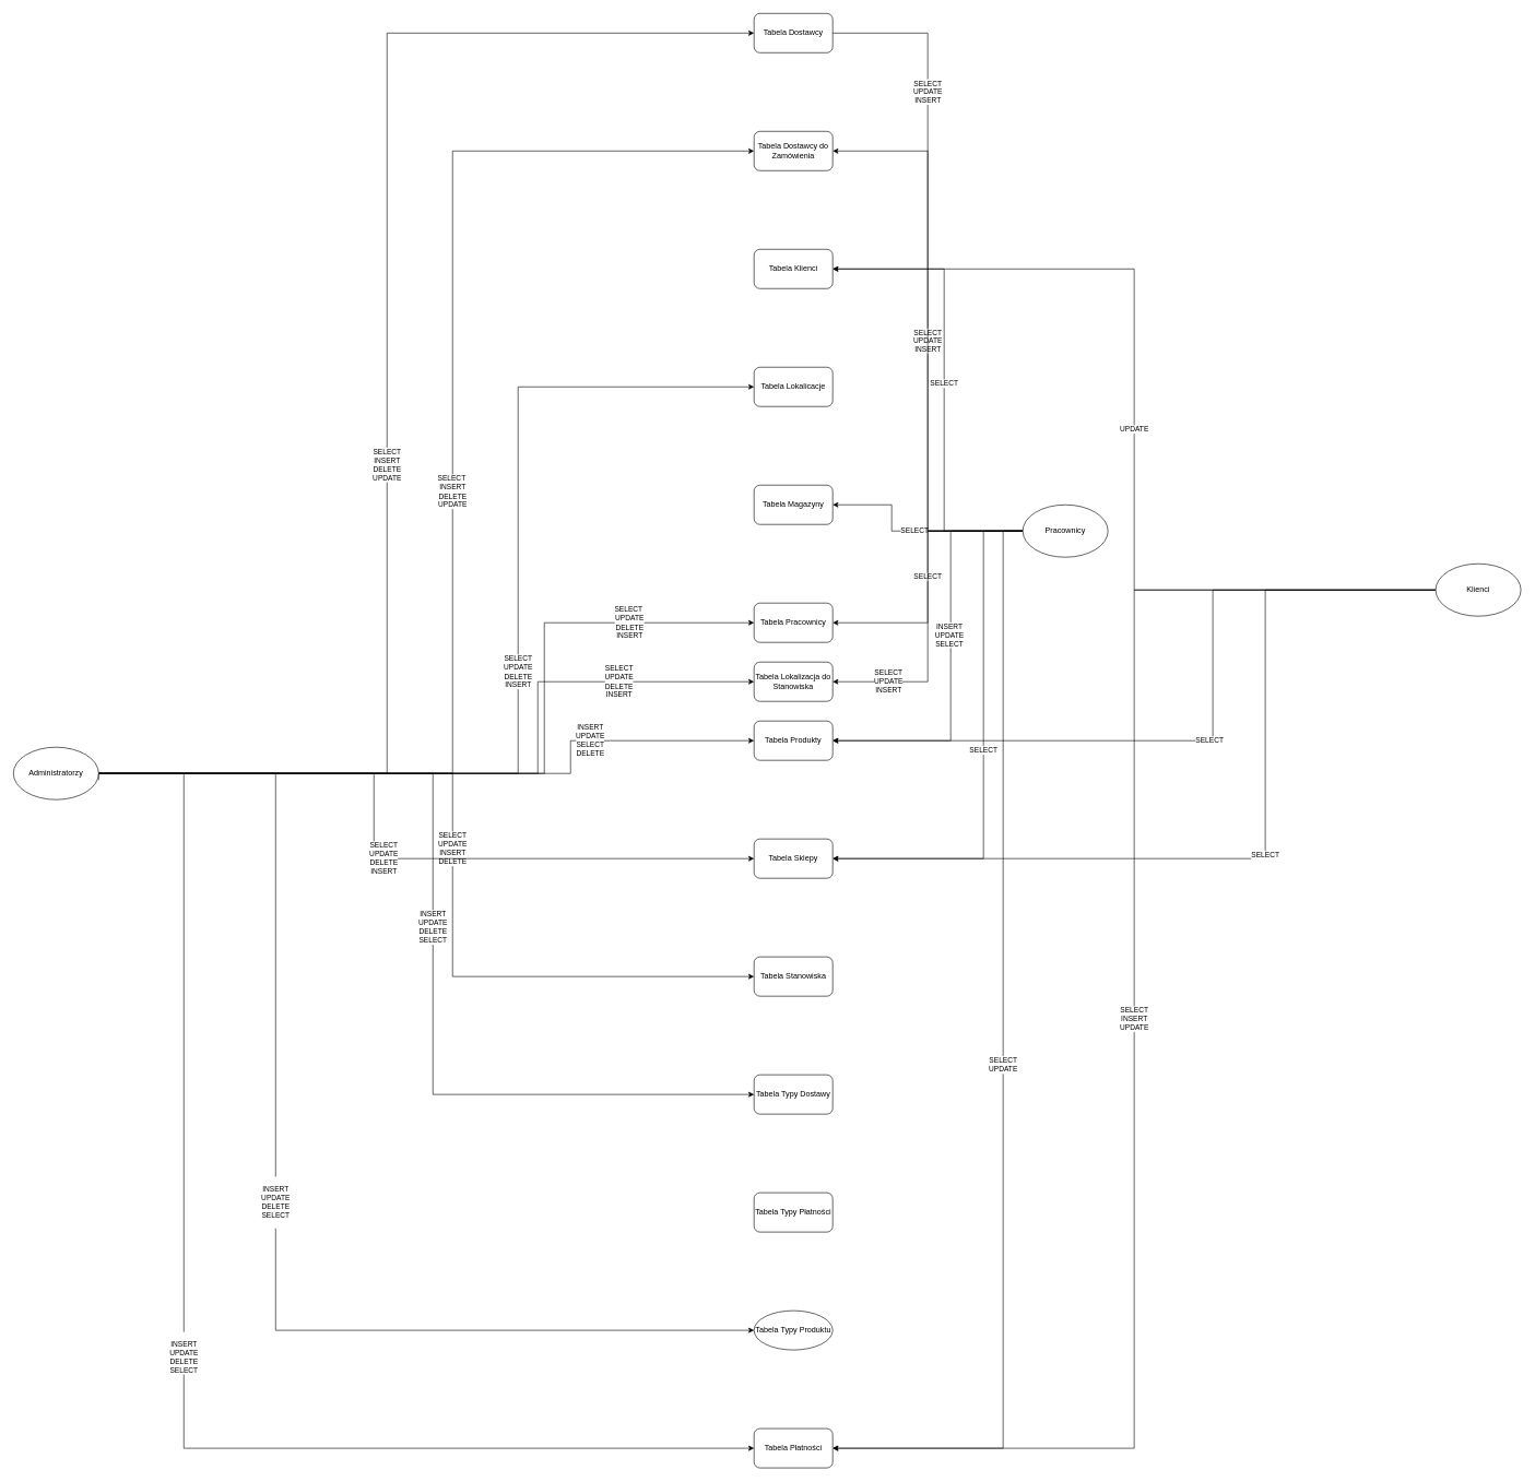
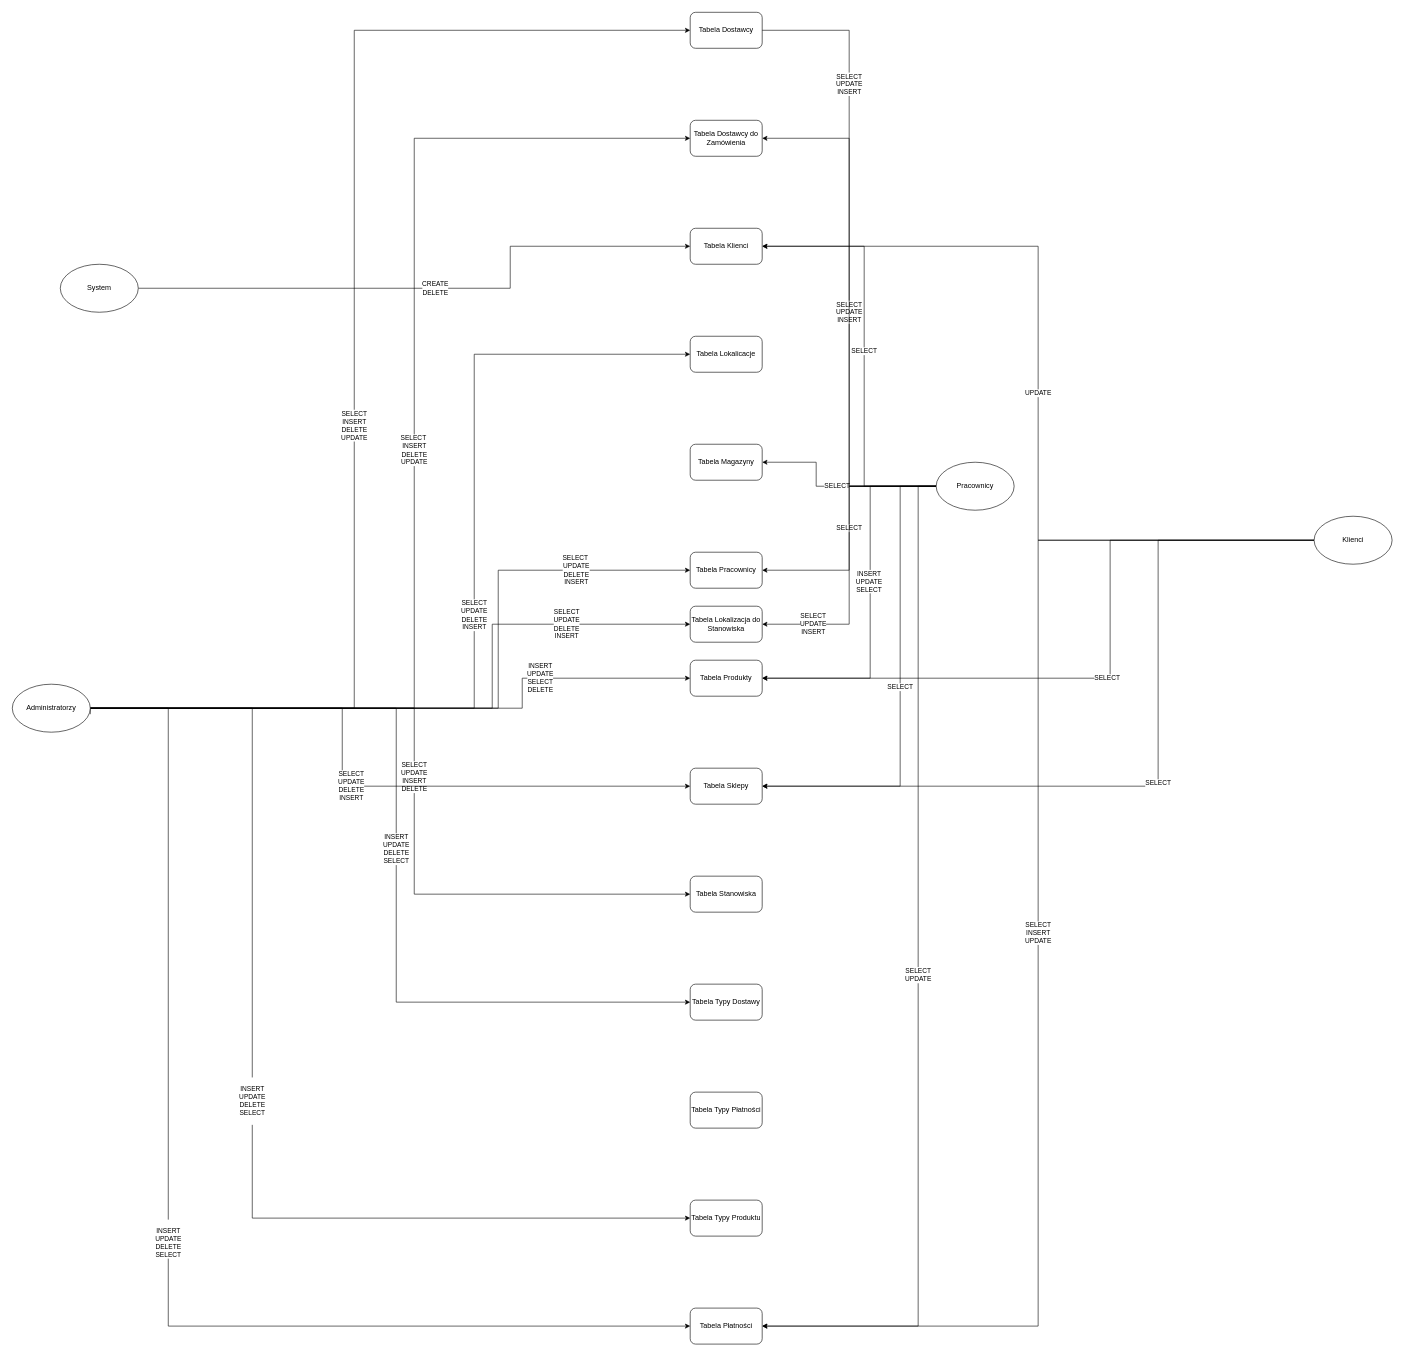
  <mxCell id="0" />
  <mxCell id="1" parent="0" />
  <mxCell id="2" value="SELECT&lt;br&gt;INSERT&lt;br&gt;DELETE&lt;br&gt;UPDATE" style="edgeStyle=orthogonalEdgeStyle;rounded=0;orthogonalLoop=1;jettySize=auto;html=1;exitX=1;exitY=0.5;exitDx=0;exitDy=0;entryX=0;entryY=0.5;entryDx=0;entryDy=0;" parent="1" source="12" target="13" edge="1"><mxGeometry x="-0.145" relative="1" as="geometry"><Array as="points"><mxPoint x="590" y="1180" /><mxPoint x="590" y="50" /></Array><mxPoint as="offset" /></mxGeometry></mxCell>
  <mxCell id="3" value="SELECT&amp;nbsp;&lt;br&gt;INSERT&lt;br&gt;DELETE&lt;br&gt;UPDATE" style="edgeStyle=orthogonalEdgeStyle;rounded=0;orthogonalLoop=1;jettySize=auto;html=1;exitX=1;exitY=0.625;exitDx=0;exitDy=0;entryX=0;entryY=0.5;entryDx=0;entryDy=0;exitPerimeter=0;" parent="1" source="12" target="32" edge="1"><mxGeometry relative="1" as="geometry"><Array as="points"><mxPoint x="150" y="1180" /><mxPoint x="690" y="1180" /><mxPoint x="690" y="230" /></Array></mxGeometry></mxCell>
  <mxCell id="4" value="SELECT&amp;nbsp;&lt;br&gt;UPDATE&lt;br&gt;DELETE&lt;br&gt;INSERT" style="edgeStyle=orthogonalEdgeStyle;rounded=0;orthogonalLoop=1;jettySize=auto;html=1;entryX=0;entryY=0.5;entryDx=0;entryDy=0;" parent="1" source="12" target="36" edge="1"><mxGeometry x="0.691" relative="1" as="geometry"><Array as="points"><mxPoint x="830" y="1180" /><mxPoint y="950" x="830" /></Array><mxPoint as="offset" /></mxGeometry></mxCell>
  <mxCell id="5" value="SELECT&lt;br&gt;UPDATE&lt;br&gt;DELETE&lt;br&gt;INSERT" style="edgeStyle=orthogonalEdgeStyle;rounded=0;orthogonalLoop=1;jettySize=auto;html=1;entryX=0;entryY=0.5;entryDx=0;entryDy=0;" parent="1" source="12" target="34" edge="1"><mxGeometry relative="1" as="geometry"><Array as="points"><mxPoint x="790" y="1180" /><mxPoint x="790" y="590" /></Array></mxGeometry></mxCell>
  <mxCell id="6" value="SELECT&lt;br&gt;UPDATE&lt;br&gt;INSERT&lt;br&gt;DELETE" style="edgeStyle=orthogonalEdgeStyle;rounded=0;orthogonalLoop=1;jettySize=auto;html=1;entryX=0;entryY=0.5;entryDx=0;entryDy=0;" parent="1" source="12" target="39" edge="1"><mxGeometry relative="1" as="geometry"><Array as="points"><mxPoint x="690" y="1180" /><mxPoint x="690" y="1490" /></Array></mxGeometry></mxCell>
  <mxCell id="7" value="SELECT&lt;br&gt;UPDATE&lt;br&gt;DELETE&lt;br&gt;INSERT" style="edgeStyle=orthogonalEdgeStyle;rounded=0;orthogonalLoop=1;jettySize=auto;html=1;entryX=0;entryY=0.5;entryDx=0;entryDy=0;" parent="1" source="12" target="38" edge="1"><mxGeometry relative="1" as="geometry"><Array as="points"><mxPoint x="570" y="1180" /><mxPoint x="570" y="1310" /></Array></mxGeometry></mxCell>
  <mxCell id="8" value="INSERT&lt;br&gt;UPDATE&lt;br&gt;DELETE&lt;br&gt;SELECT" style="edgeStyle=orthogonalEdgeStyle;rounded=0;orthogonalLoop=1;jettySize=auto;html=1;entryX=0;entryY=0.5;entryDx=0;entryDy=0;" parent="1" source="12" target="40" edge="1"><mxGeometry relative="1" as="geometry"><Array as="points"><mxPoint x="660" y="1180" /><mxPoint x="660" y="1670" /></Array></mxGeometry></mxCell>
  <mxCell id="9" value="&lt;br&gt;INSERT&lt;br style=&quot;forced-color-adjust: none; color: rgb(0, 0, 0); font-family: Helvetica; font-size: 11px; font-style: normal; font-variant-ligatures: normal; font-variant-caps: normal; font-weight: 400; letter-spacing: normal; orphans: 2; text-align: center; text-indent: 0px; text-transform: none; widows: 2; word-spacing: 0px; -webkit-text-stroke-width: 0px; text-decoration-thickness: initial; text-decoration-style: initial; text-decoration-color: initial;&quot;&gt;UPDATE&lt;br style=&quot;forced-color-adjust: none; color: rgb(0, 0, 0); font-family: Helvetica; font-size: 11px; font-style: normal; font-variant-ligatures: normal; font-variant-caps: normal; font-weight: 400; letter-spacing: normal; orphans: 2; text-align: center; text-indent: 0px; text-transform: none; widows: 2; word-spacing: 0px; -webkit-text-stroke-width: 0px; text-decoration-thickness: initial; text-decoration-style: initial; text-decoration-color: initial;&quot;&gt;&lt;span style=&quot;color: rgb(0, 0, 0); font-family: Helvetica; font-size: 11px; font-style: normal; font-variant-ligatures: normal; font-variant-caps: normal; font-weight: 400; letter-spacing: normal; orphans: 2; text-align: center; text-indent: 0px; text-transform: none; widows: 2; word-spacing: 0px; -webkit-text-stroke-width: 0px; background-color: rgb(255, 255, 255); text-decoration-thickness: initial; text-decoration-style: initial; text-decoration-color: initial; float: none; display: inline !important;&quot;&gt;DELETE&lt;/span&gt;&lt;br style=&quot;forced-color-adjust: none; color: rgb(0, 0, 0); font-family: Helvetica; font-size: 11px; font-style: normal; font-variant-ligatures: normal; font-variant-caps: normal; font-weight: 400; letter-spacing: normal; orphans: 2; text-align: center; text-indent: 0px; text-transform: none; widows: 2; word-spacing: 0px; -webkit-text-stroke-width: 0px; text-decoration-thickness: initial; text-decoration-style: initial; text-decoration-color: initial;&quot;&gt;&lt;span style=&quot;color: rgb(0, 0, 0); font-family: Helvetica; font-size: 11px; font-style: normal; font-variant-ligatures: normal; font-variant-caps: normal; font-weight: 400; letter-spacing: normal; orphans: 2; text-align: center; text-indent: 0px; text-transform: none; widows: 2; word-spacing: 0px; -webkit-text-stroke-width: 0px; background-color: rgb(255, 255, 255); text-decoration-thickness: initial; text-decoration-style: initial; text-decoration-color: initial; float: none; display: inline !important;&quot;&gt;SELECT&lt;/span&gt;&lt;div&gt;&lt;br/&gt;&lt;/div&gt;" style="edgeStyle=orthogonalEdgeStyle;rounded=0;orthogonalLoop=1;jettySize=auto;html=1;entryX=0;entryY=0.5;entryDx=0;entryDy=0;" parent="1" source="12" target="42" edge="1"><mxGeometry relative="1" as="geometry"><Array as="points"><mxPoint x="420" y="1180" /><mxPoint x="420" y="2030" /></Array></mxGeometry></mxCell>
  <mxCell id="10" value="INSERT&lt;br&gt;UPDATE&lt;br&gt;SELECT&lt;br&gt;DELETE" style="edgeStyle=orthogonalEdgeStyle;rounded=0;orthogonalLoop=1;jettySize=auto;html=1;entryX=0;entryY=0.5;entryDx=0;entryDy=0;" edge="1" parent="1" source="12" target="37"><mxGeometry x="0.524" relative="1" as="geometry"><Array as="points"><mxPoint x="870" y="1180" /><mxPoint x="870" y="1130" /></Array><mxPoint as="offset" /></mxGeometry></mxCell>
  <mxCell id="11" value="&lt;br&gt;INSERT&lt;br style=&quot;border-color: rgb(0, 0, 0); forced-color-adjust: none; color: rgb(0, 0, 0); font-family: Helvetica; font-size: 11px; font-style: normal; font-variant-ligatures: normal; font-variant-caps: normal; font-weight: 400; letter-spacing: normal; orphans: 2; text-align: center; text-indent: 0px; text-transform: none; widows: 2; word-spacing: 0px; -webkit-text-stroke-width: 0px; text-decoration-thickness: initial; text-decoration-style: initial; text-decoration-color: initial;&quot;&gt;UPDATE&lt;br style=&quot;border-color: rgb(0, 0, 0); forced-color-adjust: none; color: rgb(0, 0, 0); font-family: Helvetica; font-size: 11px; font-style: normal; font-variant-ligatures: normal; font-variant-caps: normal; font-weight: 400; letter-spacing: normal; orphans: 2; text-align: center; text-indent: 0px; text-transform: none; widows: 2; word-spacing: 0px; -webkit-text-stroke-width: 0px; text-decoration-thickness: initial; text-decoration-style: initial; text-decoration-color: initial;&quot;&gt;&lt;span style=&quot;border-color: rgb(0, 0, 0); color: rgb(0, 0, 0); font-family: Helvetica; font-size: 11px; font-style: normal; font-variant-ligatures: normal; font-variant-caps: normal; font-weight: 400; letter-spacing: normal; orphans: 2; text-align: center; text-indent: 0px; text-transform: none; widows: 2; word-spacing: 0px; -webkit-text-stroke-width: 0px; background-color: rgb(255, 255, 255); text-decoration-thickness: initial; text-decoration-style: initial; text-decoration-color: initial; float: none; display: inline !important;&quot;&gt;DELETE&lt;/span&gt;&lt;br style=&quot;border-color: rgb(0, 0, 0); forced-color-adjust: none; color: rgb(0, 0, 0); font-family: Helvetica; font-size: 11px; font-style: normal; font-variant-ligatures: normal; font-variant-caps: normal; font-weight: 400; letter-spacing: normal; orphans: 2; text-align: center; text-indent: 0px; text-transform: none; widows: 2; word-spacing: 0px; -webkit-text-stroke-width: 0px; text-decoration-thickness: initial; text-decoration-style: initial; text-decoration-color: initial;&quot;&gt;&lt;span style=&quot;border-color: rgb(0, 0, 0); color: rgb(0, 0, 0); font-family: Helvetica; font-size: 11px; font-style: normal; font-variant-ligatures: normal; font-variant-caps: normal; font-weight: 400; letter-spacing: normal; orphans: 2; text-align: center; text-indent: 0px; text-transform: none; widows: 2; word-spacing: 0px; -webkit-text-stroke-width: 0px; background-color: rgb(255, 255, 255); text-decoration-thickness: initial; text-decoration-style: initial; text-decoration-color: initial; float: none; display: inline !important;&quot;&gt;SELECT&lt;br&gt;&lt;/span&gt;" style="edgeStyle=orthogonalEdgeStyle;rounded=0;orthogonalLoop=1;jettySize=auto;html=1;exitX=1;exitY=0.5;exitDx=0;exitDy=0;entryX=0;entryY=0.5;entryDx=0;entryDy=0;" edge="1" parent="1" source="12" target="43"><mxGeometry relative="1" as="geometry"><Array as="points"><mxPoint x="280" y="1180" /><mxPoint x="280" y="2210" /></Array><mxPoint as="offset" /></mxGeometry></mxCell>
  <mxCell id="12" value="Administratorzy" style="ellipse;whiteSpace=wrap;html=1;" parent="1" vertex="1"><mxGeometry x="20" y="1140" width="130" height="80" as="geometry" /></mxCell>
  <mxCell id="13" value="Tabela Dostawcy" style="rounded=1;whiteSpace=wrap;html=1;" parent="1" vertex="1"><mxGeometry x="1150" y="20" width="120" height="60" as="geometry" /></mxCell>
  <mxCell id="14" value="UPDATE" style="edgeStyle=orthogonalEdgeStyle;rounded=0;orthogonalLoop=1;jettySize=auto;html=1;entryX=1;entryY=0.5;entryDx=0;entryDy=0;" parent="1" source="18" target="33" edge="1"><mxGeometry relative="1" as="geometry" /></mxCell>
  <mxCell id="15" value="SELECT&lt;br&gt;INSERT&lt;br&gt;UPDATE" style="edgeStyle=orthogonalEdgeStyle;rounded=0;orthogonalLoop=1;jettySize=auto;html=1;entryX=1;entryY=0.5;entryDx=0;entryDy=0;" parent="1" source="18" target="43" edge="1"><mxGeometry relative="1" as="geometry" /></mxCell>
  <mxCell id="16" value="SELECT" style="edgeStyle=orthogonalEdgeStyle;rounded=0;orthogonalLoop=1;jettySize=auto;html=1;entryX=1;entryY=0.5;entryDx=0;entryDy=0;" parent="1" source="18" target="37" edge="1"><mxGeometry relative="1" as="geometry"><Array as="points"><mxPoint x="1850" y="900" /><mxPoint x="1850" y="1130" /></Array></mxGeometry></mxCell>
  <mxCell id="17" value="SELECT" style="edgeStyle=orthogonalEdgeStyle;rounded=0;orthogonalLoop=1;jettySize=auto;html=1;entryX=1;entryY=0.5;entryDx=0;entryDy=0;" parent="1" source="18" target="38" edge="1"><mxGeometry relative="1" as="geometry"><Array as="points"><mxPoint x="1930" y="900" /><mxPoint x="1930" y="1310" /></Array></mxGeometry></mxCell>
  <mxCell id="18" value="Klienci" style="ellipse;whiteSpace=wrap;html=1;" parent="1" vertex="1"><mxGeometry x="2190" y="860" width="130" height="80" as="geometry" /></mxCell>
  <mxCell id="19" value="SELECT" style="edgeStyle=orthogonalEdgeStyle;rounded=0;orthogonalLoop=1;jettySize=auto;html=1;exitX=0;exitY=0.5;exitDx=0;exitDy=0;entryX=1;entryY=0.5;entryDx=0;entryDy=0;" parent="1" source="29" target="33" edge="1"><mxGeometry relative="1" as="geometry"><Array as="points"><mxPoint x="1440" y="810" /><mxPoint x="1440" y="410" /></Array></mxGeometry></mxCell>
  <mxCell id="20" value="SELECT" style="edgeStyle=orthogonalEdgeStyle;rounded=0;orthogonalLoop=1;jettySize=auto;html=1;entryX=1;entryY=0.5;entryDx=0;entryDy=0;" parent="1" source="29" target="35" edge="1"><mxGeometry relative="1" as="geometry"><Array as="points"><mxPoint x="1360" y="810" /><mxPoint x="1360" y="770" /></Array></mxGeometry></mxCell>
  <mxCell id="21" value="SELECT" style="edgeStyle=orthogonalEdgeStyle;rounded=0;orthogonalLoop=1;jettySize=auto;html=1;entryX=1;entryY=0.5;entryDx=0;entryDy=0;" parent="1" source="29" target="36" edge="1"><mxGeometry relative="1" as="geometry" /></mxCell>
  <mxCell id="22" value="SELECT" style="edgeStyle=orthogonalEdgeStyle;rounded=0;orthogonalLoop=1;jettySize=auto;html=1;entryX=1;entryY=0.5;entryDx=0;entryDy=0;" parent="1" source="29" target="38" edge="1"><mxGeometry relative="1" as="geometry"><Array as="points"><mxPoint x="1500" y="810" /><mxPoint x="1500" y="1310" /></Array></mxGeometry></mxCell>
  <mxCell id="23" value="SELECT&lt;br&gt;UPDATE" style="edgeStyle=orthogonalEdgeStyle;rounded=0;orthogonalLoop=1;jettySize=auto;html=1;entryX=1;entryY=0.5;entryDx=0;entryDy=0;" parent="1" source="29" target="43" edge="1"><mxGeometry relative="1" as="geometry"><Array as="points"><mxPoint x="1530" y="810" /><mxPoint x="1530" y="2210" /></Array></mxGeometry></mxCell>
  <mxCell id="24" style="edgeStyle=orthogonalEdgeStyle;rounded=0;orthogonalLoop=1;jettySize=auto;html=1;entryX=1;entryY=0.5;entryDx=0;entryDy=0;" edge="1" parent="1" source="29" target="37"><mxGeometry relative="1" as="geometry"><Array as="points"><mxPoint x="1450" y="810" /><mxPoint x="1450" y="1130" /></Array></mxGeometry></mxCell>
  <mxCell id="25" value="INSERT&lt;br&gt;UPDATE&lt;br&gt;SELECT" style="edgeLabel;html=1;align=center;verticalAlign=middle;resizable=0;points=[];" vertex="1" connectable="0" parent="24"><mxGeometry x="-0.12" y="-2" relative="1" as="geometry"><mxPoint x="-1" as="offset" /></mxGeometry></mxCell>
  <mxCell id="26" style="edgeStyle=orthogonalEdgeStyle;rounded=0;orthogonalLoop=1;jettySize=auto;html=1;exitX=0;exitY=0.5;exitDx=0;exitDy=0;entryX=1;entryY=0.5;entryDx=0;entryDy=0;" edge="1" parent="1" source="29" target="44"><mxGeometry relative="1" as="geometry" /></mxCell>
  <mxCell id="27" value="SELECT&lt;br&gt;UPDATE&lt;br&gt;INSERT" style="edgeLabel;html=1;align=center;verticalAlign=middle;resizable=0;points=[];" vertex="1" connectable="0" parent="26"><mxGeometry x="0.678" y="-2" relative="1" as="geometry"><mxPoint as="offset" /></mxGeometry></mxCell>
  <mxCell id="28" value="SELECT&lt;br&gt;UPDATE&lt;br&gt;INSERT" style="edgeStyle=orthogonalEdgeStyle;rounded=0;orthogonalLoop=1;jettySize=auto;html=1;exitX=0;exitY=0.5;exitDx=0;exitDy=0;entryX=1;entryY=0.5;entryDx=0;entryDy=0;" edge="1" parent="1" source="29" target="32"><mxGeometry relative="1" as="geometry" /></mxCell>
  <mxCell id="29" value="Pracownicy" style="ellipse;whiteSpace=wrap;html=1;" parent="1" vertex="1"><mxGeometry x="1560" y="770" width="130" height="80" as="geometry" /></mxCell>
+ <mxCell id="30" value="CREATE&lt;br&gt;DELETE" style="edgeStyle=orthogonalEdgeStyle;rounded=0;orthogonalLoop=1;jettySize=auto;html=1;exitX=1;exitY=0.5;exitDx=0;exitDy=0;entryX=0;entryY=0.5;entryDx=0;entryDy=0;" parent="1" source="31" target="33" edge="1"><mxGeometry relative="1" as="geometry"><Array as="points"><mxPoint x="850" y="480" /><mxPoint x="850" y="410" /></Array></mxGeometry></mxCell>
+ <mxCell id="31" value="System" style="ellipse;whiteSpace=wrap;html=1;" parent="1" vertex="1"><mxGeometry x="100" y="440" width="130" height="80" as="geometry" /></mxCell>
  <mxCell id="32" value="Tabela Dostawcy do Zamówienia" style="rounded=1;whiteSpace=wrap;html=1;" parent="1" vertex="1"><mxGeometry x="1150" y="200" width="120" height="60" as="geometry" /></mxCell>
  <mxCell id="33" value="Tabela Klienci" style="rounded=1;whiteSpace=wrap;html=1;" parent="1" vertex="1"><mxGeometry x="1150" y="380" width="120" height="60" as="geometry" /></mxCell>
  <mxCell id="34" value="Tabela Lokalicacje" style="rounded=1;whiteSpace=wrap;html=1;" parent="1" vertex="1"><mxGeometry x="1150" y="560" width="120" height="60" as="geometry" /></mxCell>
  <mxCell id="35" value="Tabela Magazyny" style="rounded=1;whiteSpace=wrap;html=1;" parent="1" vertex="1"><mxGeometry x="1150" y="740" width="120" height="60" as="geometry" /></mxCell>
  <mxCell id="36" value="Tabela Pracownicy" style="rounded=1;whiteSpace=wrap;html=1;" parent="1" vertex="1"><mxGeometry x="1150" y="920" width="120" height="60" as="geometry" /></mxCell>
  <mxCell id="37" value="Tabela Produkty" style="rounded=1;whiteSpace=wrap;html=1;" parent="1" vertex="1"><mxGeometry x="1150" y="1100" width="120" height="60" as="geometry" /></mxCell>
  <mxCell id="38" value="Tabela Sklepy" style="rounded=1;whiteSpace=wrap;html=1;" parent="1" vertex="1"><mxGeometry x="1150" y="1280" width="120" height="60" as="geometry" /></mxCell>
  <mxCell id="39" value="Tabela Stanowiska" style="rounded=1;whiteSpace=wrap;html=1;" parent="1" vertex="1"><mxGeometry x="1150" y="1460" width="120" height="60" as="geometry" /></mxCell>
  <mxCell id="40" value="Tabela Typy Dostawy" style="rounded=1;whiteSpace=wrap;html=1;" parent="1" vertex="1"><mxGeometry x="1150" y="1640" width="120" height="60" as="geometry" /></mxCell>
  <mxCell id="41" value="Tabela Typy Płatności" style="rounded=1;whiteSpace=wrap;html=1;" parent="1" vertex="1"><mxGeometry x="1150" y="1820" width="120" height="60" as="geometry" /></mxCell>
- <mxCell id="42" value="Tabela Typy Produktu" style="ellipse;whiteSpace=wrap;html=1;" parent="1" vertex="1"><mxGeometry x="1150" y="2000" width="120" height="60" as="geometry" /></mxCell>
+ <mxCell id="42" value="Tabela Typy Produktu" style="rounded=1;whiteSpace=wrap;html=1;" parent="1" vertex="1"><mxGeometry x="1150" y="2000" width="120" height="60" as="geometry" /></mxCell>
  <mxCell id="43" value="Tabela Płatności" style="rounded=1;whiteSpace=wrap;html=1;" parent="1" vertex="1"><mxGeometry x="1150" y="2180" width="120" height="60" as="geometry" /></mxCell>
  <mxCell id="44" value="Tabela Lokalizacja do Stanowiska" style="rounded=1;whiteSpace=wrap;html=1;" vertex="1" parent="1"><mxGeometry x="1150" y="1010" width="120" height="60" as="geometry" /></mxCell>
  <mxCell id="45" value="SELECT&lt;br&gt;UPDATE&lt;br&gt;DELETE&lt;br&gt;INSERT" style="edgeStyle=orthogonalEdgeStyle;rounded=0;orthogonalLoop=1;jettySize=auto;html=1;exitX=1;exitY=0.5;exitDx=0;exitDy=0;entryX=0;entryY=0.5;entryDx=0;entryDy=0;" edge="1" parent="1" source="12" target="44"><mxGeometry x="0.638" relative="1" as="geometry"><Array as="points"><mxPoint x="820" y="1180" /><mxPoint x="820" y="1040" /></Array><mxPoint x="160" y="1190" as="sourcePoint" /><mxPoint x="1110" y="620" as="targetPoint" /><mxPoint as="offset" /></mxGeometry></mxCell>
  <mxCell id="46" value="SELECT&lt;br&gt;UPDATE&lt;br&gt;INSERT" style="edgeStyle=orthogonalEdgeStyle;rounded=0;orthogonalLoop=1;jettySize=auto;html=1;exitX=0;exitY=0.5;exitDx=0;exitDy=0;entryX=1;entryY=0.5;entryDx=0;entryDy=0;endArrow=none;" edge="1" parent="1" source="29" target="13"><mxGeometry x="0.552" relative="1" as="geometry"><mxPoint x="1570" y="820" as="sourcePoint" /><mxPoint x="1280" y="240" as="targetPoint" /><mxPoint as="offset" /></mxGeometry></mxCell>
